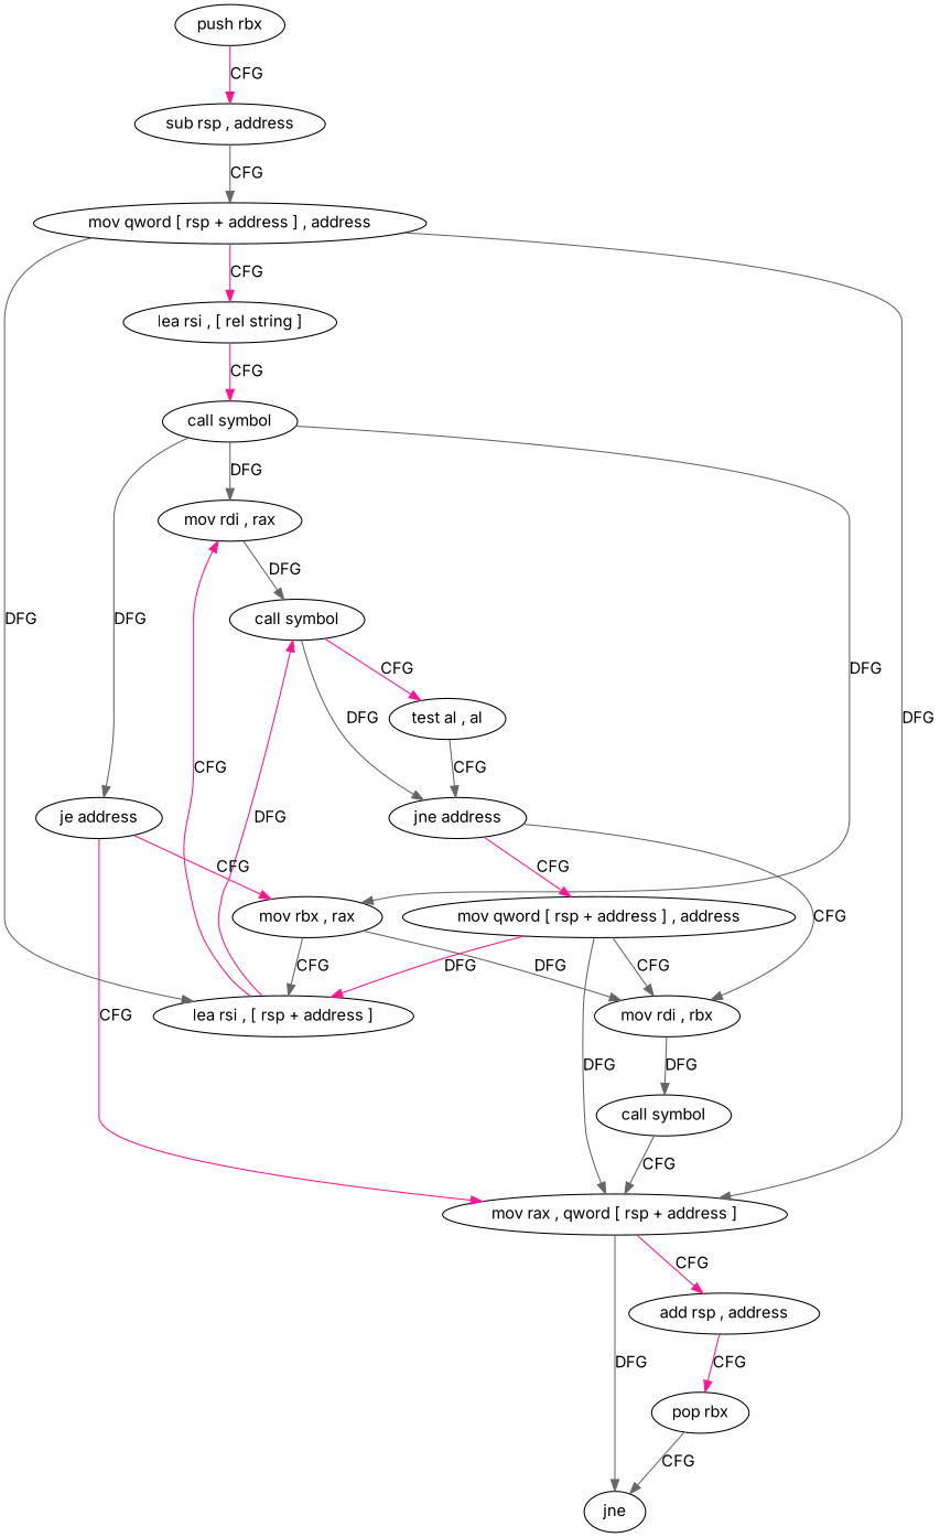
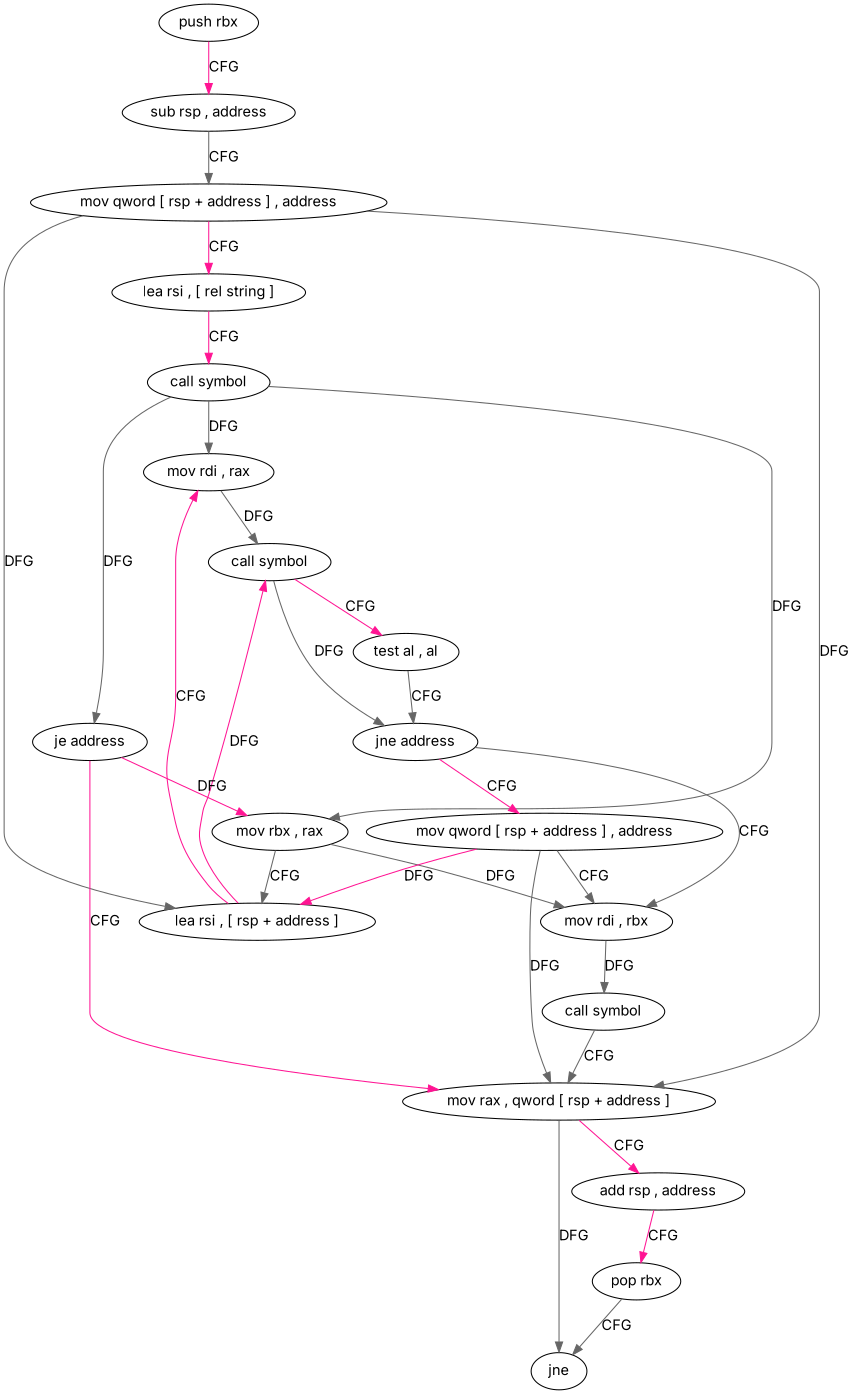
  digraph {
    fontname=Inter
    node [fontname=Inter]
    edge [color=gray40 fontname=Inter]
    n1 [label="push rbx"]
    n2 [label="sub rsp , address"]
    n3 [label="mov qword [ rsp + address ] , address"]
    n4 [label="lea rsi , [ rel string ]"]
    n5 [label="mov rax , qword [ rsp + address ]"]
    n6 [label="lea rsi , [ rsp + address ]"]
    n7 [label="call symbol"]
    n8 [label="add rsp , address"]
    n9 [label=jne]
    n10 [label="mov rdi , rax"]
    n11 [label="call symbol"]
    n12 [label="je address"]
    n13 [label="mov rbx , rax"]
    n14 [label="mov rdi , rbx"]
    n15 [label="pop rbx"]
    n16 [label="call symbol"]
    n17 [label="test al , al"]
    n18 [label="jne address"]
    n19 [label="mov qword [ rsp + address ] , address"]
    n1 -> n2 [color=deeppink label=CFG]
    n2 -> n3 [label=CFG]
    n3 -> n4 [color=deeppink label=CFG]
    n3 -> n5 [label=DFG]
    n3 -> n6 [label=DFG]
    n4 -> n7 [color=deeppink label=CFG]
    n5 -> n8 [color=deeppink label=CFG]
    n5 -> n9 [label=DFG]
    n6 -> n10 [color=deeppink label=CFG]
    n6 -> n11 [color=deeppink label=DFG]
    n7 -> n10 [label=DFG]
    n7 -> n12 [label=DFG]
    n7 -> n13 [label=DFG]
    n8 -> n15 [color=deeppink label=CFG]
    n10 -> n11 [label=DFG]
    n11 -> n17 [color=deeppink label=CFG]
    n11 -> n18 [label=DFG]
    n12 -> n5 [color=deeppink label=CFG]
-   n12 -> n13 [color=deeppink label=CFG]
+   n12 -> n13 [color=deeppink label=DFG]
    n13 -> n6 [label=CFG]
    n13 -> n14 [label=DFG]
    n14 -> n16 [label=DFG]
    n15 -> n9 [label=CFG]
    n16 -> n5 [label=CFG]
    n17 -> n18 [label=CFG]
    n18 -> n14 [label=CFG]
    n18 -> n19 [color=deeppink label=CFG]
    n19 -> n5 [label=DFG]
    n19 -> n6 [color=deeppink label=DFG]
    n19 -> n14 [label=CFG]
  }
